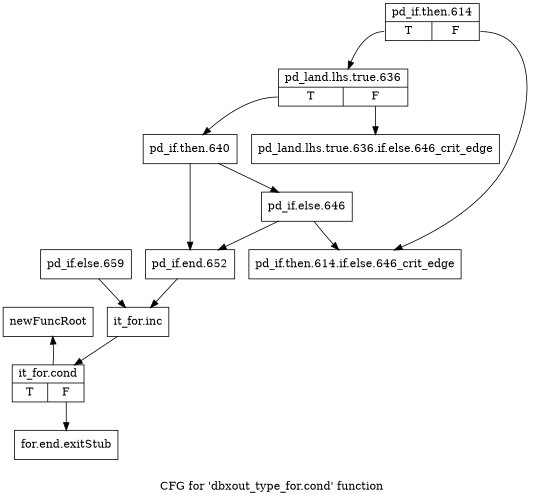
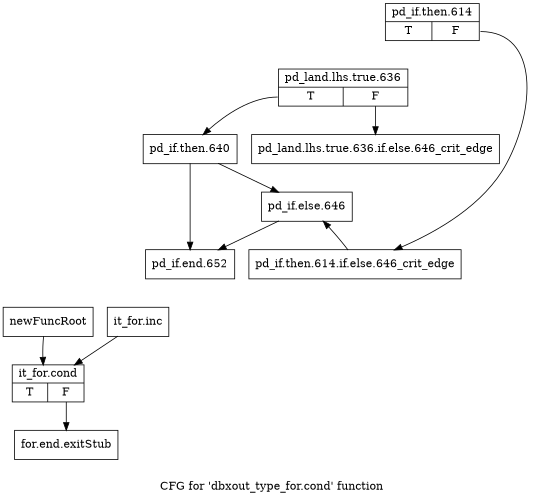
  digraph {
    label="CFG for 'dbxout_type_for.cond' function"
    node [shape=record]
    n1 [label="{newFuncRoot}"]
    n2 [label="{it_for.cond|{<s0>T|<s1>F}}"]
    n3 [label="{for.end.exitStub}"]
    n4 [label="{pd_if.then.614|{<s0>T|<s1>F}}"]
    n5 [label="{pd_land.lhs.true.636|{<s0>T|<s1>F}}"]
    n6 [label="{pd_if.then.614.if.else.646_crit_edge}"]
-   n7 [label="{pd_if.else.659}"]
    n8 [label="{it_for.inc}"]
    n9 [label="{pd_if.then.640}"]
    n10 [label="{pd_land.lhs.true.636.if.else.646_crit_edge}"]
    n11 [label="{pd_if.else.646}"]
    n12 [label="{pd_if.end.652}"]
-   n2 -> n1
+   n1 -> n2
    n2 -> n3 [tailport=s1]
-   n4 -> n5 [tailport=s0]
    n4 -> n6 [tailport=s1]
    n5 -> n9 [tailport=s0]
    n5 -> n10 [tailport=s1]
-   n11 -> n6
-   n7 -> n8
+   n6 -> n11
    n8 -> n2
    n9 -> n11
    n9 -> n12
    n11 -> n12
-   n12 -> n8
  }
